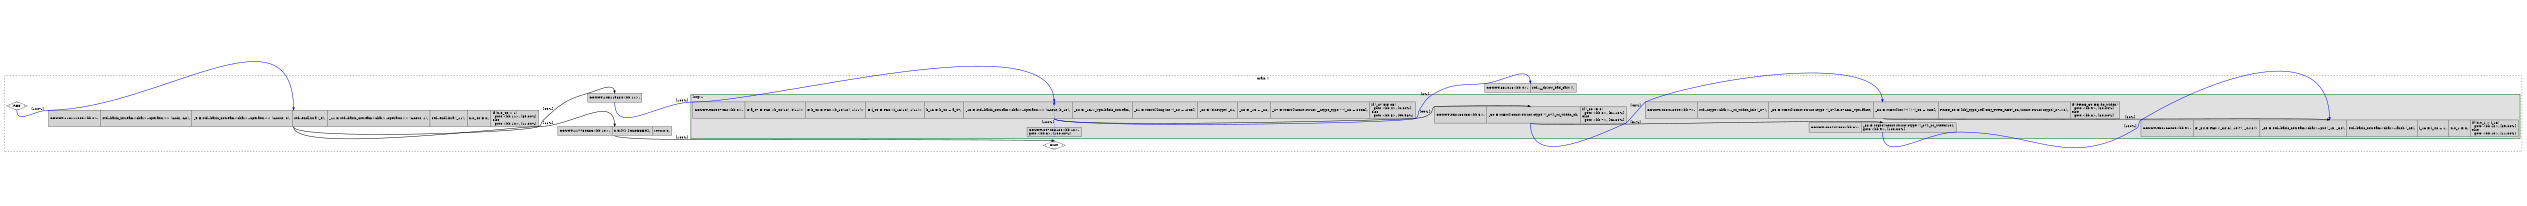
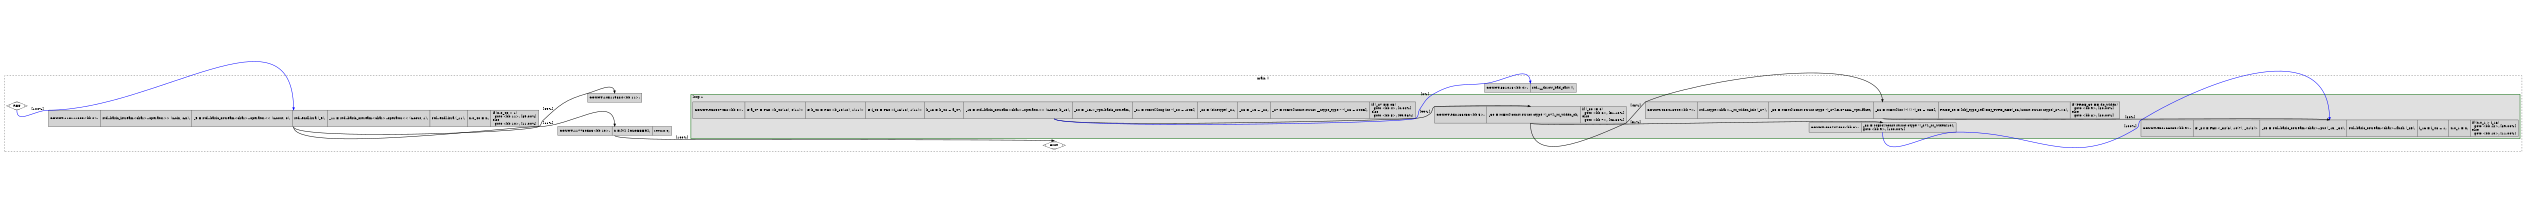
  digraph {
    rankdir=LR
    node [fillcolor=lightgrey shape=record style=filled]
    edge [color=black constraint=true headport=n style="solid,bold" tailport=s weight=10]
    n1 [label="{COUNT:952547452\<bb\ 3\>:\l|#\ a_47\ =\ PHI\ \<b_42(12),\ 0(11)\>\l|#\ b_42\ =\ PHI\ \<b_13(12),\ 1(11)\>\l|#\ i_48\ =\ PHI\ \<i_16(12),\ 1(11)\>\l|b_13\ =\ b_42\ +\ a_47;\l|_15\ =\ std::basic_ostream\<char\>::operator\<\<\ (&cout,\ b_13);\l|_20\ =\ _15-\>_vptr.basic_ostream;\l|_21\ =\ MEM[(long\ int\ *)_20\ +\ -24B];\l|_22\ =\ (sizetype)\ _21;\l|_23\ =\ _15\ +\ _22;\l|_27\ =\ MEM[(const\ struct\ __ctype_type\ *\ *)_23\ +\ 240B];\l|if\ (_27\ ==\ 0B)\l\ \ goto\ \<bb\ 4\>;\ [0.04%]\lelse\l\ \ goto\ \<bb\ 5\>;\ [99.96%]\l}"]
    n2 [label="{COUNT:952166433\<bb\ 5\>:\l|_30\ =\ MEM[(const\ struct\ ctype\ *)_27]._M_widen_ok;\l|if\ (_30\ !=\ 0)\l\ \ goto\ \<bb\ 6\>;\ [51.12%]\lelse\l\ \ goto\ \<bb\ 7\>;\ [48.88%]\l}"]
    n3 [label="{COUNT:486747484\<bb\ 6\>:\l|_32\ =\ MEM[(const\ struct\ ctype\ *)_27]._M_widen[10];\lgoto\ \<bb\ 9\>;\ [100.00%]\l}"]
    n4 [label="{COUNT:465418949\<bb\ 7\>:\l|std::ctype\<char\>::_M_widen_init\ (_27);\l|_35\ =\ MEM[(const\ struct\ ctype\ *)_27].D.37636._vptr.facet;\l|_36\ =\ MEM[(int\ (*)\ ()\ *)_35\ +\ 48B];\l|PROF_39\ =\ [obj_type_ref]\ OBJ_TYPE_REF(_36;(const\ struct\ ctype)_27-\>6);\l|if\ (PROF_39\ ==\ do_widen)\l\ \ goto\ \<bb\ 9\>;\ [80.00%]\lelse\l\ \ goto\ \<bb\ 8\>;\ [20.00%]\l}"]
    n5 [label="{COUNT:952166435\<bb\ 9\>:\l|#\ _34\ =\ PHI\ \<_32(6),\ 10(7),\ _41(8)\>\l|_25\ =\ std::basic_ostream\<char\>::put\ (_15,\ _34);\l|std::basic_ostream\<char\>::flush\ (_25);\l|i_16\ =\ i_48\ +\ 1;\l|n.0_1\ =\ n;\l|if\ (n.0_1\ \>\ i_16)\l\ \ goto\ \<bb\ 12\>;\ [89.00%]\lelse\l\ \ goto\ \<bb\ 10\>;\ [11.00%]\l}"]
-   n6 [label="{COUNT:847428128\<bb\ 12\>:\lgoto\ \<bb\ 3\>;\ [100.00%]\l}"]
    n7 [label="{COUNT:381018\<bb\ 4\>:\l|std::__throw_bad_cast\ ();\l}"]
    n8 [label="{COUNT:117730583\<bb\ 10\>:\l|n\ =\{v\}\ \{CLOBBER\};\l|return\ 0;\l}"]
    n9 [fillcolor=white label=REF shape=Mdiamond]
    n10 [fillcolor=white label=EXIT shape=Mdiamond]
    n11 [label="{COUNT:118111600\<bb\ 2\>:\l|std::basic_istream\<char\>::operator\>\>\ (&cin,\ &n);\l|_9\ =\ std::basic_ostream\<char\>::operator\<\<\ (&cout,\ 0);\l|std::endl.isra\ (_9);\l|_11\ =\ std::basic_ostream\<char\>::operator\<\<\ (&cout,\ 1);\l|std::endl.isra\ (_11);\l|n.0_40\ =\ n;\l|if\ (n.0_40\ \>\ 1)\l\ \ goto\ \<bb\ 11\>;\ [89.00%]\lelse\l\ \ goto\ \<bb\ 10\>;\ [11.00%]\l}"]
    n12 [label="{COUNT:105119324\<bb\ 11\>:\l}"]
    subgraph cluster_1 {
      color=black
      label="main ()"
      style=dashed
      n7
      n8
      n9
      n10
      n11
      n12
      subgraph cluster_2 {
        color=darkgreen
        fillcolor=grey88
        label="loop 1"
        labeljust=l
        penwidth=2
        style=filled
        n1
        n2
        n3
        n4
        n5
-       n6
      }
    }
    n1 -> n2 [label="[99%]"]
    n1 -> n7 [color=blue label="[0%]"]
    n2 -> n3 [label="[51%]"]
-   n2 -> n4 [color=blue label="[48%]"]
+   n2 -> n4 [label="[48%]"]
    n3 -> n5 [color=blue label="[100%]" weight=100]
    n4 -> n5 [label="[80%]"]
-   n6 -> n1 [color=blue constraint=false label="[100%]" style="dotted,bold"]
    n8 -> n10 [label="[100%]"]
    n9 -> n10 [style=invis color="" weight=""]
    n9 -> n11 [color=blue label="[100%]" weight=100]
    n11 -> n8 [label="[11%]"]
    n11 -> n12 [label="[89%]"]
-   n12 -> n1 [color=blue label="[100%]" weight=100]
  }
